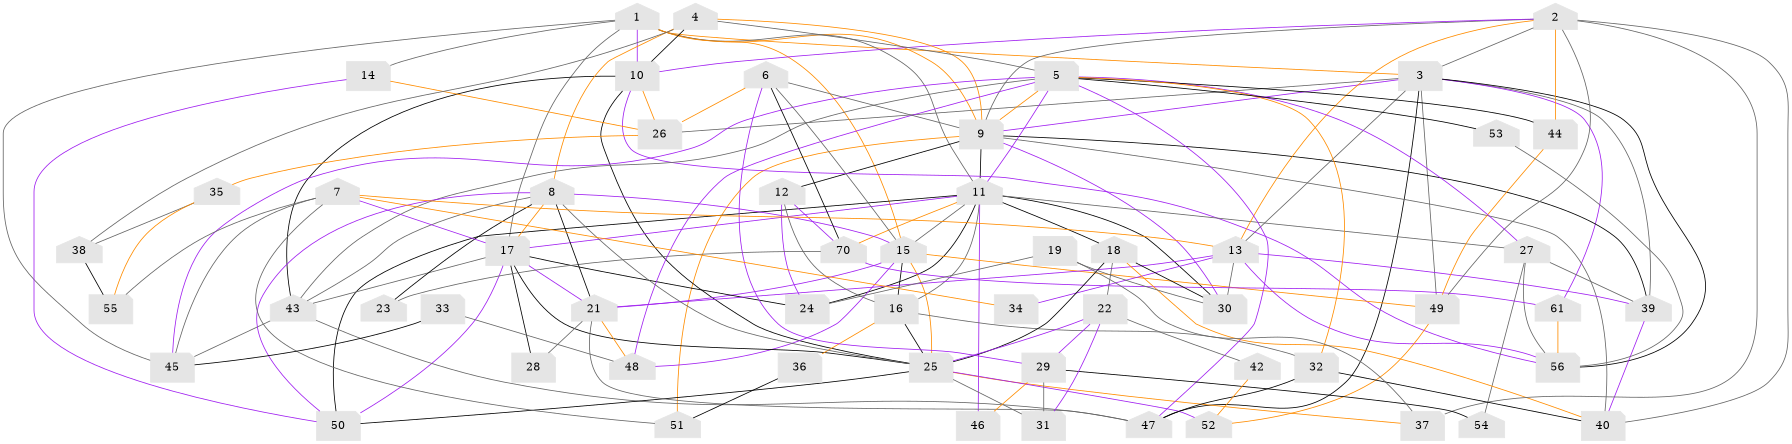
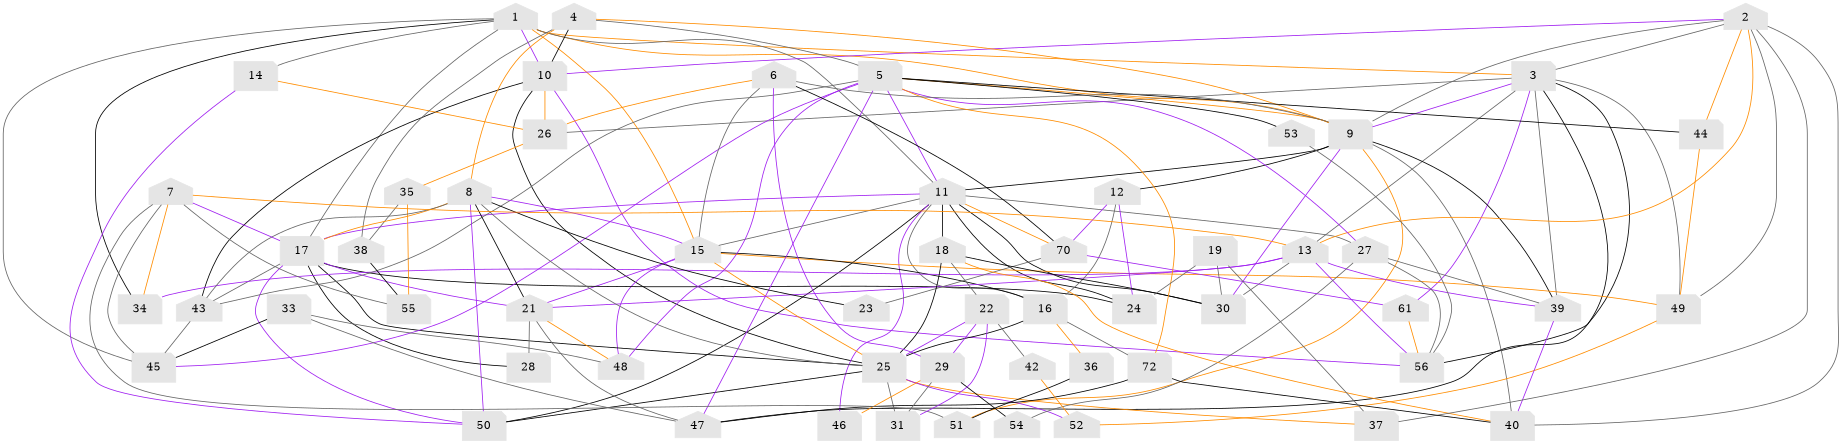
  graph {
    node [color=gray90 shape=note style=filled]
    edge [color=gray40 weight=1.0]
    3
    1 [shape=house]
    9
    10
    11 [shape=house]
    14
    15 [shape=house]
    17
    34
    45
    13 [shape=house]
    49
    26
    39 [shape=house]
    n15 [label=61 shape=house]
    47 [shape=house]
    56
    40
    51 [shape=house]
    12 [shape=house]
    30
    43 [shape=house]
    25
    27 [shape=house]
    n25 [label=70 shape=house]
    50
    16
    18 [shape=house]
    24
    46
    48 [shape=house]
    21 [shape=house]
    28
    2 [shape=house]
    37
    44
    52 [shape=house]
    35 [shape=house]
    4 [shape=house]
    5
    8 [shape=house]
    38 [shape=house]
-   32
+   32 [label=72]
    53 [shape=house]
    23 [shape=house]
    55
    54 [shape=house]
    6 [shape=house]
    29
    31
    7 [shape=house]
    36
    22
    42 [shape=house]
    19
    33
    3 -- 9 [color=purple]
    3 -- 13
    3 -- 49
    3 -- 26
    3 -- 39
    3 -- n15 [color=purple]
    3 -- 47 [color=black]
    3 -- 56 [color=black]
    1 -- 3 [color=darkorange]
    1 -- 9 [color=darkorange]
    1 -- 10 [color=purple]
    1 -- 11 [weight=2.0]
    1 -- 14 [weight=2.0]
    1 -- 15 [color=darkorange]
    1 -- 17
+   1 -- 34 [color=black]
    1 -- 45
    9 -- 11 [color=black weight=2.0]
    9 -- 39 [color=black]
    9 -- 40
    9 -- 51 [color=darkorange]
    9 -- 12 [color=black]
    9 -- 30 [color=purple]
    10 -- 26 [color=darkorange]
    10 -- 56 [color=purple]
    10 -- 43 [color=black]
    10 -- 25 [color=black]
    11 -- 15
    11 -- 17 [color=purple]
    11 -- 30 [color=black weight=2.0]
    11 -- 27
    11 -- n25 [color=darkorange]
    11 -- 50 [color=black]
    11 -- 16
    11 -- 18 [color=black]
    11 -- 24 [color=black weight=2.0]
    11 -- 46 [color=purple]
    14 -- 26 [color=darkorange]
    14 -- 50 [color=purple]
    15 -- 49 [color=darkorange]
    15 -- 25 [color=darkorange]
    15 -- 16 [color=black]
    15 -- 48 [color=purple]
    15 -- 21 [color=purple weight=2.0]
    17 -- 43
    17 -- 25 [color=black]
    17 -- 50 [color=purple]
    17 -- 24 [color=black]
    17 -- 21 [color=purple]
    17 -- 28 [color=black]
    13 -- 34 [color=purple]
    13 -- 39 [color=purple]
    13 -- 56 [color=purple]
    13 -- 30
    13 -- 21 [color=purple weight=2.0]
    49 -- 52 [color=darkorange]
    26 -- 35 [color=darkorange]
    39 -- 40 [color=purple]
    n15 -- 56 [color=darkorange]
    12 -- n25 [color=purple]
    12 -- 16
    12 -- 24 [color=purple]
    43 -- 45
    25 -- 50 [color=black]
    25 -- 37 [color=darkorange]
    25 -- 52 [color=purple weight=3.0]
    25 -- 31
    27 -- 39
    27 -- 56
    27 -- 54
    n25 -- n15 [color=purple]
    n25 -- 23
    16 -- 25 [color=black]
    16 -- 32
    16 -- 36 [color=darkorange]
    18 -- 40 [color=darkorange]
    18 -- 30 [color=black]
    18 -- 25 [color=black]
    18 -- 22
    21 -- 47
    21 -- 48 [color=darkorange]
    21 -- 28
    2 -- 3
    2 -- 9
    2 -- 10 [color=purple]
    2 -- 13 [color=darkorange]
    2 -- 49
    2 -- 40
    2 -- 37 [weight=2.0]
    2 -- 44 [color=darkorange]
    44 -- 49 [color=darkorange]
    35 -- 38
    35 -- 55 [color=darkorange]
    4 -- 9 [color=darkorange]
    4 -- 10 [color=black]
    4 -- 5 [weight=2.0]
    4 -- 8 [color=darkorange weight=2.0]
    4 -- 38
    5 -- 9 [color=darkorange]
    5 -- 11 [color=purple]
    5 -- 45 [color=purple]
    5 -- 47 [color=purple]
    5 -- 43
    5 -- 27 [color=purple]
    5 -- 48 [color=purple weight=3.0]
    5 -- 44 [color=black]
    5 -- 32 [color=darkorange]
    5 -- 53 [color=black]
    8 -- 15 [color=purple]
    8 -- 17 [color=darkorange]
    8 -- 43
    8 -- 25
    8 -- 50 [color=purple]
    8 -- 21 [color=black]
    8 -- 23 [color=black]
    38 -- 55 [color=black]
    32 -- 47 [color=black]
    32 -- 40 [color=black]
    53 -- 56
    6 -- 9
    6 -- 15
    6 -- 26 [color=darkorange]
    6 -- n25 [color=black]
    6 -- 29 [color=purple]
    29 -- 46 [color=darkorange]
    29 -- 54 [color=black]
    29 -- 31
    7 -- 17 [color=purple]
    7 -- 34 [color=darkorange]
    7 -- 45 [weight=2.0]
    7 -- 13 [color=darkorange]
    7 -- 51
    7 -- 55
    36 -- 51 [color=black]
    22 -- 25 [color=purple]
    22 -- 29 [color=purple]
    22 -- 31 [color=purple]
    22 -- 42
    42 -- 52 [color=darkorange]
    19 -- 30
    19 -- 24
    19 -- 37
    33 -- 45 [color=black]
-   43 -- 47
+   33 -- 47
    33 -- 48
  }
